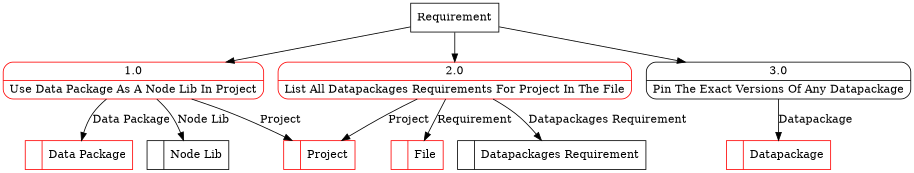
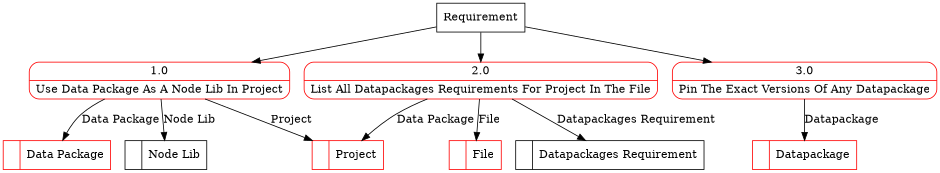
  digraph {
    node [color=red shape=record]
    n1 [label="<f0>  |<f1> Project "]
    n2 [label="<f0>  |<f1> Data Package "]
    n3 [label="<f0>  |<f1> Node Lib " color=""]
    n4 [label="<f0>  |<f1> File "]
    n5 [label="<f0>  |<f1> Datapackage "]
    n6 [color=black label="<f0>  |<f1> Datapackages Requirement "]
    n7 [label=Requirement shape=box color=""]
    n8 [label="{<f0> 1.0|<f1> Use Data Package As A Node Lib In Project }" shape=Mrecord]
    n9 [label="{<f0> 2.0|<f1> List All Datapackages Requirements For Project In The File }" shape=Mrecord]
-   n10 [label="{<f0> 3.0|<f1> Pin The Exact Versions Of Any Datapackage }" shape=Mrecord color=""]
+   n10 [label="{<f0> 3.0|<f1> Pin The Exact Versions Of Any Datapackage }" shape=Mrecord]
    n7 -> n8
    n7 -> n9
    n7 -> n10
    n8 -> n1 [label=Project]
    n8 -> n2 [label="Data Package"]
    n8 -> n3 [label="Node Lib"]
-   n9 -> n1 [label=Project]
-   n9 -> n4 [label=Requirement]
+   n9 -> n1 [label="Data Package"]
+   n9 -> n4 [label=File]
    n9 -> n6 [label="Datapackages Requirement"]
    n10 -> n5 [label=Datapackage]
  }
